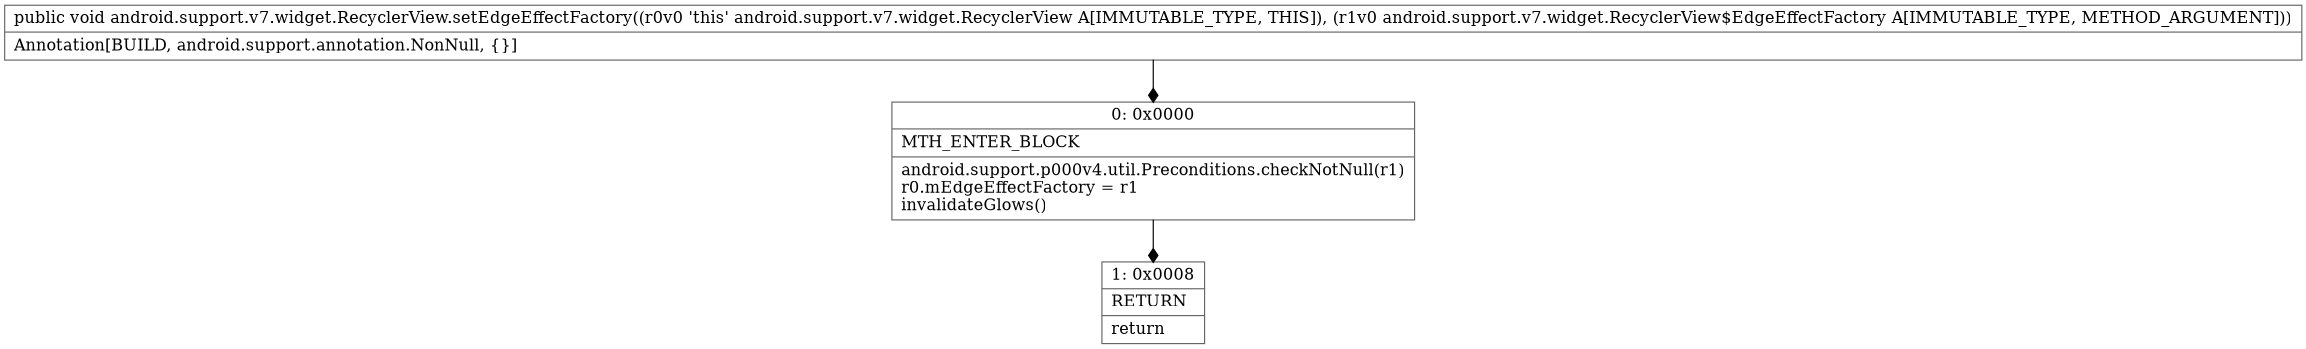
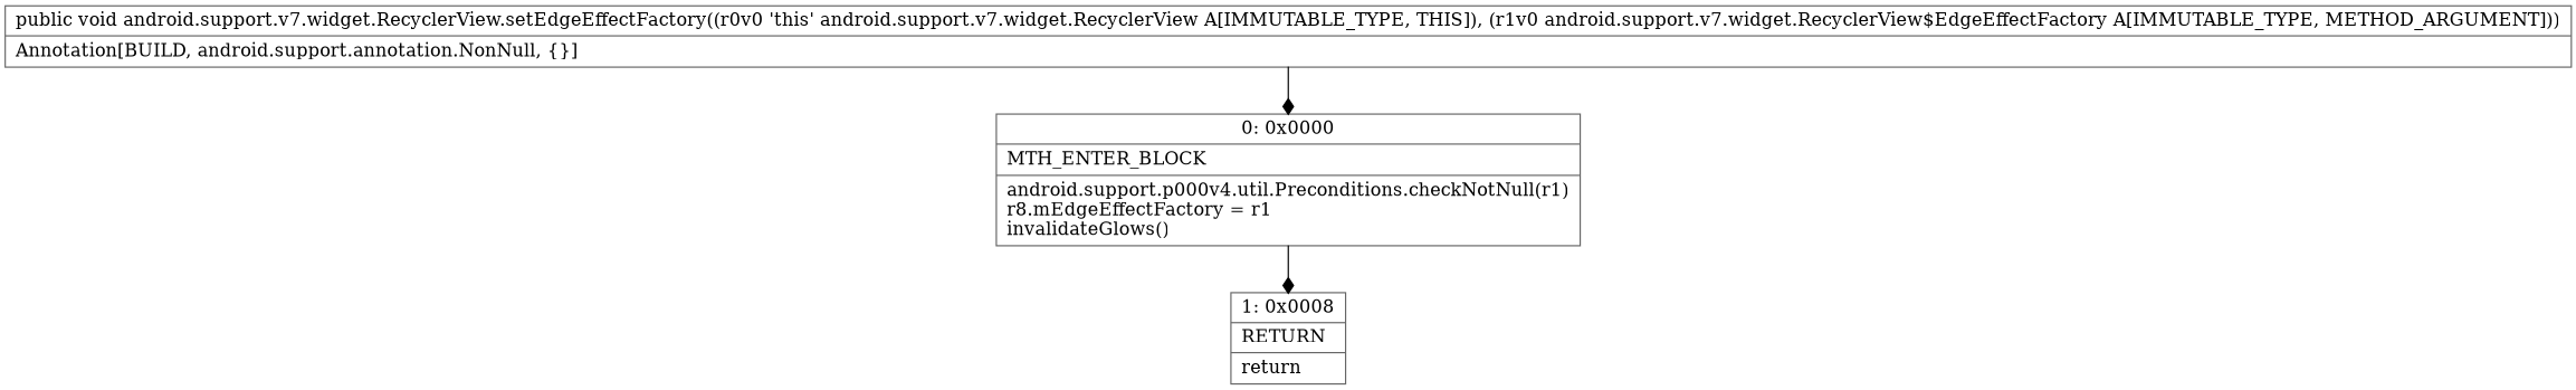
  digraph {
    fontname="DejaVu Serif"
    node [shape=record color=gray40 fontname="DejaVu Serif"]
    edge [arrowhead=diamond fontname="DejaVu Serif"]
-   n1 [label="{0\:\ 0x0000|MTH_ENTER_BLOCK\l|android.support.p000v4.util.Preconditions.checkNotNull(r1)\lr0.mEdgeEffectFactory = r1\linvalidateGlows()\l}"]
+   n1 [label="{0\:\ 0x0000|MTH_ENTER_BLOCK\l|android.support.p000v4.util.Preconditions.checkNotNull(r1)\lr8.mEdgeEffectFactory = r1\linvalidateGlows()\l}"]
    n2 [label="{1\:\ 0x0008|RETURN\l|return\l}"]
    n3 [label="{public void android.support.v7.widget.RecyclerView.setEdgeEffectFactory((r0v0 'this' android.support.v7.widget.RecyclerView A[IMMUTABLE_TYPE, THIS]), (r1v0 android.support.v7.widget.RecyclerView$EdgeEffectFactory A[IMMUTABLE_TYPE, METHOD_ARGUMENT]))  | Annotation[BUILD, android.support.annotation.NonNull, \{\}]\l}"]
    n1 -> n2
    n3 -> n1
  }
